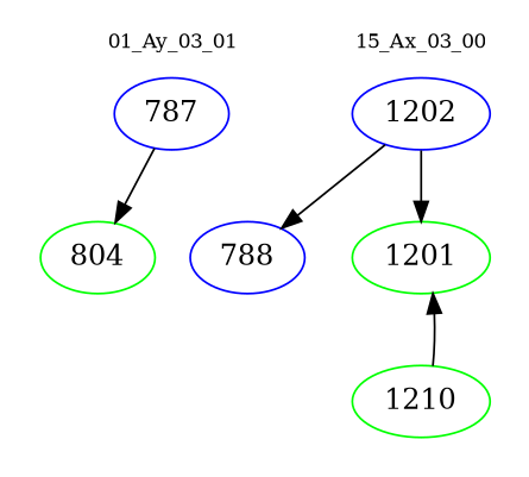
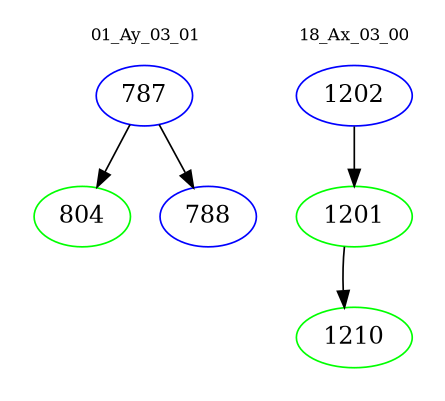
  digraph {
    node [color=blue]
    edge [color=black]
    n1 [label=787]
    n2 [label=788]
    n3 [color=green label=804]
    n4 [color=green label=1201]
    n5 [label=1202]
    n6 [color=green label=1210]
    subgraph cluster_1 {
      color=white
      fontsize=10
      label="01_Ay_03_01"
      n1
      n2
      n3
    }
    subgraph cluster_2 {
      color=white
      fontsize=10
-     label="15_Ax_03_00"
+     label="18_Ax_03_00"
      n4
      n5
      n6
    }
-   n5 -> n2
+   n1 -> n2
    n1 -> n3
-   n6 -> n4
+   n4 -> n6
    n5 -> n4
  }
